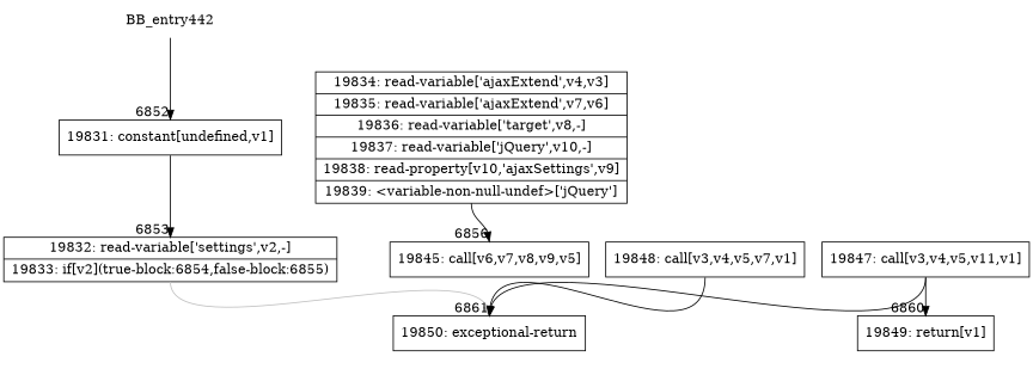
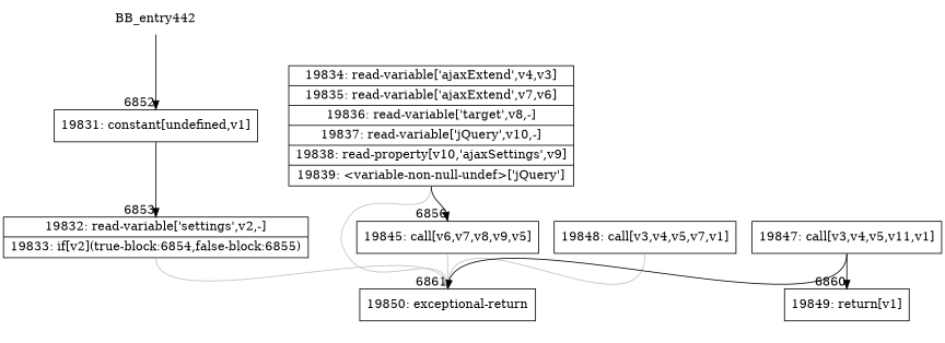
  digraph {
    rankdir=TD
    node [shape=record]
    edge [headport=n tailport=s]
    n1 [label=BB_entry442 shape=none]
    n2 [label="{19831: constant[undefined,v1]}"]
    n3 [label="{19832: read-variable['settings',v2,-]|19833: if[v2](true-block:6854,false-block:6855)}"]
    n4 [label="{19850: exceptional-return}"]
    n5 [label="{19834: read-variable['ajaxExtend',v4,v3]|19835: read-variable['ajaxExtend',v7,v6]|19836: read-variable['target',v8,-]|19837: read-variable['jQuery',v10,-]|19838: read-property[v10,'ajaxSettings',v9]|19839: \<variable-non-null-undef\>['jQuery']}"]
    n6 [label="{19845: call[v6,v7,v8,v9,v5]}"]
    n7 [label="{19848: call[v3,v4,v5,v7,v1]}"]
    n8 [label="{19849: return[v1]}"]
    n9 [label="{19847: call[v3,v4,v5,v11,v1]}"]
    n1 -> n2 [headlabel="    6852"]
    n2 -> n3 [headlabel="      6853"]
    n3 -> n4 [color=gray headlabel="      6861"]
+   n5 -> n4 [color=gray]
    n5 -> n6 [headlabel="      6856"]
-   n7 -> n4 [color=black]
+   n6 -> n4 [color=gray]
+   n7 -> n4 [color=gray]
    n9 -> n4 [color=black]
    n9 -> n8 [headlabel="      6860"]
  }
